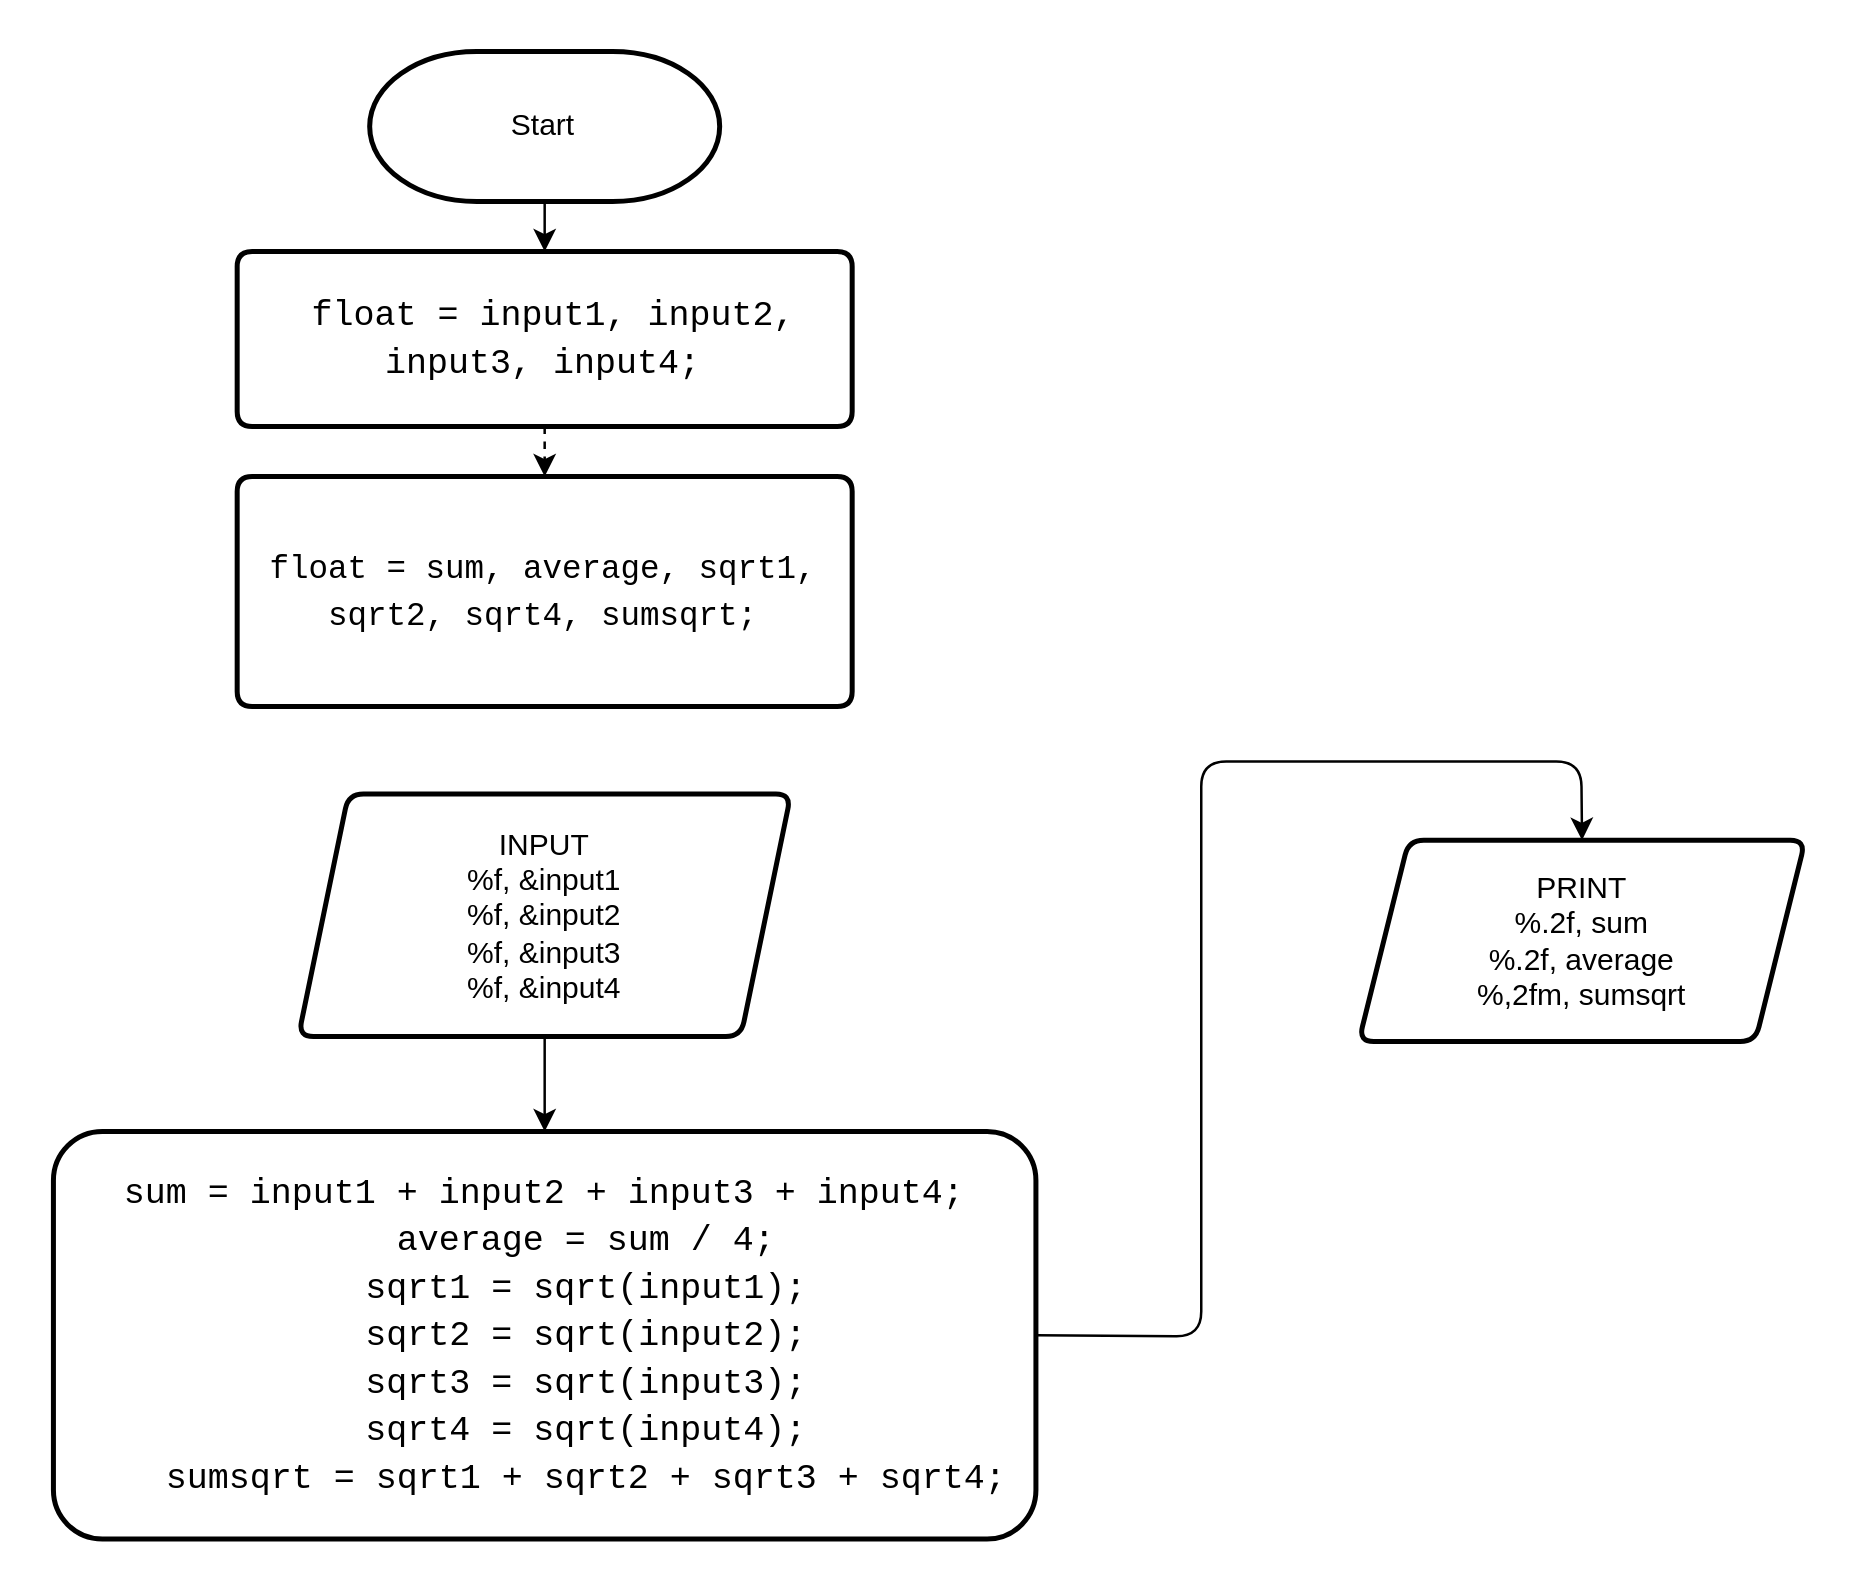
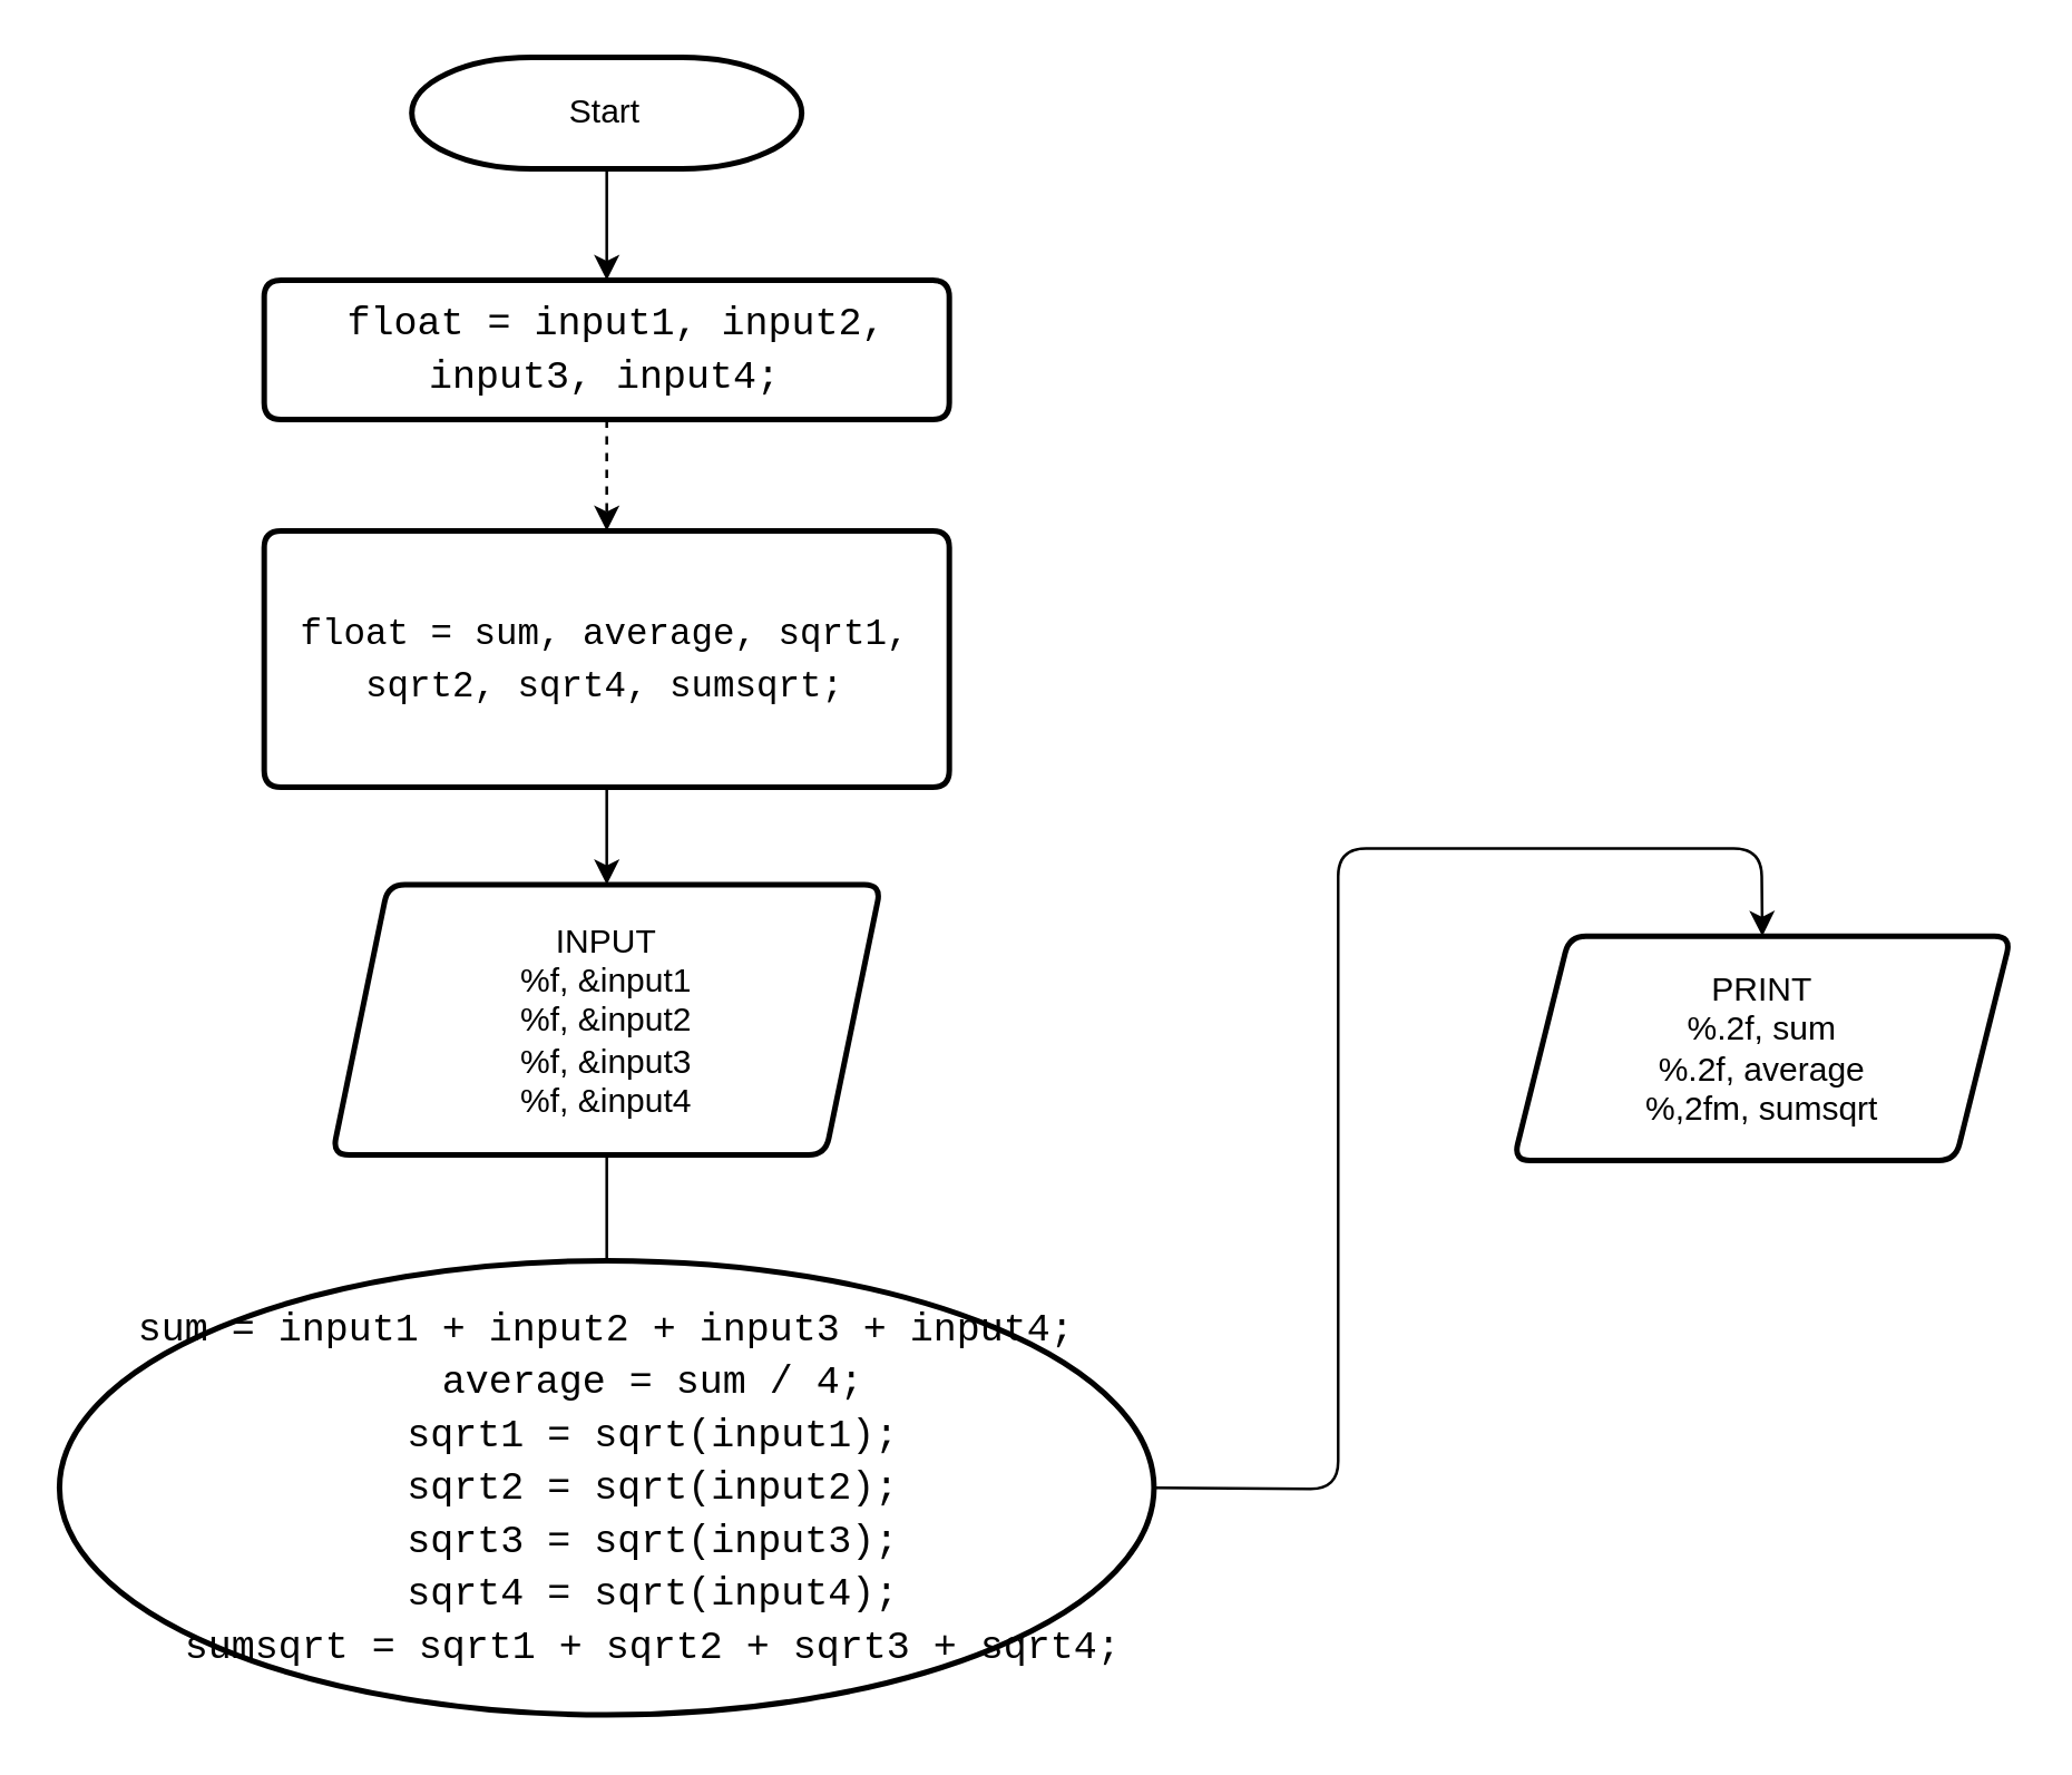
  <mxCell id="0" />
  <mxCell id="1" parent="0" />
  <mxCell id="2" value="" style="edgeStyle=none;html=1;" edge="1" parent="1" source="3" target="5"><mxGeometry relative="1" as="geometry" /></mxCell>
- <mxCell id="3" value="&lt;font color=&quot;#000000&quot;&gt;Start&lt;/font&gt;" style="strokeWidth=2;html=1;shape=mxgraph.flowchart.terminator;whiteSpace=wrap;" vertex="1" parent="1"><mxGeometry x="147.37" y="20" width="140" height="60" as="geometry" /></mxCell>
+ <mxCell id="3" value="&lt;font color=&quot;#000000&quot;&gt;Start&lt;/font&gt;" style="strokeWidth=2;html=1;shape=mxgraph.flowchart.terminator;whiteSpace=wrap;" vertex="1" parent="1"><mxGeometry x="147.37" y="20" width="140" height="40" as="geometry" /></mxCell>
  <mxCell id="4" value="" style="edgeStyle=none;html=1;fontColor=#FFFFFF;dashed=1;" edge="1" parent="1" source="5" target="11"><mxGeometry relative="1" as="geometry" /></mxCell>
- <mxCell id="5" value="&lt;div style=&quot;font-family: &amp;#34;consolas&amp;#34; , &amp;#34;courier new&amp;#34; , monospace ; font-size: 14px ; line-height: 19px&quot;&gt;&lt;font color=&quot;#000000&quot;&gt;&amp;nbsp;float = input1, input2, input3, input4;&lt;/font&gt;&lt;/div&gt;" style="shape=parallelogram;html=1;strokeWidth=2;perimeter=parallelogramPerimeter;whiteSpace=wrap;rounded=1;arcSize=12;size=0;" vertex="1" parent="1"><mxGeometry x="94.37" y="100" width="246" height="70" as="geometry" /></mxCell>
- <mxCell id="6" value="" style="edgeStyle=none;html=1;fontColor=#F0F0F0;" edge="1" parent="1" source="7" target="9"><mxGeometry relative="1" as="geometry" /></mxCell>
+ <mxCell id="5" value="&lt;div style=&quot;font-family: &amp;#34;consolas&amp;#34; , &amp;#34;courier new&amp;#34; , monospace ; font-size: 14px ; line-height: 19px&quot;&gt;&lt;font color=&quot;#000000&quot;&gt;&amp;nbsp;float = input1, input2, input3, input4;&lt;/font&gt;&lt;/div&gt;" style="shape=parallelogram;html=1;strokeWidth=2;perimeter=parallelogramPerimeter;whiteSpace=wrap;rounded=1;arcSize=12;size=0;" vertex="1" parent="1"><mxGeometry x="94.37" y="100" width="246" height="50" as="geometry" /></mxCell>
+ <mxCell id="6" value="" style="edgeStyle=none;html=1;fontColor=#F0F0F0;endArrow=none;" edge="1" parent="1" source="7" target="9"><mxGeometry relative="1" as="geometry" /></mxCell>
  <mxCell id="7" value="&lt;font color=&quot;#000000&quot;&gt;INPUT&lt;br&gt;%f, &amp;amp;input1&lt;br&gt;%f, &amp;amp;input2&lt;br&gt;%f, &amp;amp;input3&lt;br&gt;%f, &amp;amp;input4&lt;/font&gt;" style="shape=parallelogram;perimeter=parallelogramPerimeter;whiteSpace=wrap;html=1;fixedSize=1;strokeWidth=2;rounded=1;arcSize=12;" vertex="1" parent="1"><mxGeometry x="118.87" y="317" width="197" height="97" as="geometry" /></mxCell>
  <mxCell id="8" style="edgeStyle=none;html=1;exitX=1;exitY=0.5;exitDx=0;exitDy=0;entryX=0.5;entryY=0;entryDx=0;entryDy=0;fontSize=13;fontColor=#000000;" edge="1" parent="1" source="9" target="12"><mxGeometry relative="1" as="geometry"><Array as="points"><mxPoint x="480" y="534" /><mxPoint x="480" y="304" /><mxPoint x="632" y="304" /></Array></mxGeometry></mxCell>
- <mxCell id="9" value="&lt;div style=&quot;font-family: &amp;#34;consolas&amp;#34; , &amp;#34;courier new&amp;#34; , monospace ; font-size: 14px ; line-height: 19px&quot;&gt;&lt;div style=&quot;font-family: &amp;#34;consolas&amp;#34; , &amp;#34;courier new&amp;#34; , monospace ; line-height: 19px&quot;&gt;&lt;div style=&quot;font-family: &amp;#34;consolas&amp;#34; , &amp;#34;courier new&amp;#34; , monospace ; line-height: 19px&quot;&gt;&lt;div&gt;&lt;font color=&quot;#000000&quot;&gt;sum = input1 + input2 + input3 + input4;&lt;/font&gt;&lt;/div&gt;&lt;div&gt;&lt;font color=&quot;#000000&quot;&gt;&amp;nbsp; &amp;nbsp; average = sum / 4;&lt;/font&gt;&lt;/div&gt;&lt;div&gt;&lt;font color=&quot;#000000&quot;&gt;&amp;nbsp; &amp;nbsp; sqrt1 = sqrt(input1);&lt;/font&gt;&lt;/div&gt;&lt;div&gt;&lt;font color=&quot;#000000&quot;&gt;&amp;nbsp; &amp;nbsp; sqrt2 = sqrt(input2);&lt;/font&gt;&lt;/div&gt;&lt;div&gt;&lt;font color=&quot;#000000&quot;&gt;&amp;nbsp; &amp;nbsp; sqrt3 = sqrt(input3);&lt;/font&gt;&lt;/div&gt;&lt;div&gt;&lt;font color=&quot;#000000&quot;&gt;&amp;nbsp; &amp;nbsp; sqrt4 = sqrt(input4);&lt;/font&gt;&lt;/div&gt;&lt;div&gt;&lt;font color=&quot;#000000&quot;&gt;&amp;nbsp; &amp;nbsp; sumsqrt = sqrt1 + sqrt2 + sqrt3 + sqrt4;&lt;/font&gt;&lt;/div&gt;&lt;/div&gt;&lt;/div&gt;&lt;/div&gt;" style="whiteSpace=wrap;html=1;strokeWidth=2;rounded=1;arcSize=12;" vertex="1" parent="1"><mxGeometry x="20.87" y="452" width="393" height="163" as="geometry" /></mxCell>
+ <mxCell id="9" value="&lt;div style=&quot;font-family: &amp;#34;consolas&amp;#34; , &amp;#34;courier new&amp;#34; , monospace ; font-size: 14px ; line-height: 19px&quot;&gt;&lt;div style=&quot;font-family: &amp;#34;consolas&amp;#34; , &amp;#34;courier new&amp;#34; , monospace ; line-height: 19px&quot;&gt;&lt;div style=&quot;font-family: &amp;#34;consolas&amp;#34; , &amp;#34;courier new&amp;#34; , monospace ; line-height: 19px&quot;&gt;&lt;div&gt;&lt;font color=&quot;#000000&quot;&gt;sum = input1 + input2 + input3 + input4;&lt;/font&gt;&lt;/div&gt;&lt;div&gt;&lt;font color=&quot;#000000&quot;&gt;&amp;nbsp; &amp;nbsp; average = sum / 4;&lt;/font&gt;&lt;/div&gt;&lt;div&gt;&lt;font color=&quot;#000000&quot;&gt;&amp;nbsp; &amp;nbsp; sqrt1 = sqrt(input1);&lt;/font&gt;&lt;/div&gt;&lt;div&gt;&lt;font color=&quot;#000000&quot;&gt;&amp;nbsp; &amp;nbsp; sqrt2 = sqrt(input2);&lt;/font&gt;&lt;/div&gt;&lt;div&gt;&lt;font color=&quot;#000000&quot;&gt;&amp;nbsp; &amp;nbsp; sqrt3 = sqrt(input3);&lt;/font&gt;&lt;/div&gt;&lt;div&gt;&lt;font color=&quot;#000000&quot;&gt;&amp;nbsp; &amp;nbsp; sqrt4 = sqrt(input4);&lt;/font&gt;&lt;/div&gt;&lt;div&gt;&lt;font color=&quot;#000000&quot;&gt;&amp;nbsp; &amp;nbsp; sumsqrt = sqrt1 + sqrt2 + sqrt3 + sqrt4;&lt;/font&gt;&lt;/div&gt;&lt;/div&gt;&lt;/div&gt;&lt;/div&gt;" style="ellipse;whiteSpace=wrap;html=1;strokeWidth=2;arcSize=12;" vertex="1" parent="1"><mxGeometry x="20.87" y="452" width="393" height="163" as="geometry" /></mxCell>
+ <mxCell id="10" value="" style="edgeStyle=none;html=1;fontSize=13;fontColor=#000000;" edge="1" parent="1" source="11" target="7"><mxGeometry relative="1" as="geometry" /></mxCell>
  <mxCell id="11" value="&lt;div style=&quot;font-family: &amp;#34;consolas&amp;#34; , &amp;#34;courier new&amp;#34; , monospace ; font-size: 14px ; line-height: 19px&quot;&gt;&lt;div style=&quot;font-family: &amp;#34;consolas&amp;#34; , &amp;#34;courier new&amp;#34; , monospace ; line-height: 19px ; font-size: 13px&quot;&gt;&lt;font style=&quot;font-size: 13px&quot; color=&quot;#000000&quot;&gt;float = sum, average, sqrt1, sqrt2, sqrt4, sumsqrt;&lt;/font&gt;&lt;/div&gt;&lt;/div&gt;" style="shape=parallelogram;html=1;strokeWidth=2;perimeter=parallelogramPerimeter;whiteSpace=wrap;rounded=1;arcSize=12;size=0;" vertex="1" parent="1"><mxGeometry x="94.37" y="190" width="246" height="92" as="geometry" /></mxCell>
  <mxCell id="12" value="&lt;font color=&quot;#000000&quot;&gt;PRINT&lt;br&gt;%.2f, sum&lt;br&gt;%.2f, average&lt;br&gt;%,2fm, sumsqrt&lt;br&gt;&lt;/font&gt;" style="shape=parallelogram;perimeter=parallelogramPerimeter;whiteSpace=wrap;html=1;fixedSize=1;strokeWidth=2;rounded=1;arcSize=12;" vertex="1" parent="1"><mxGeometry x="543" y="335.5" width="178.63" height="80.5" as="geometry" /></mxCell>
